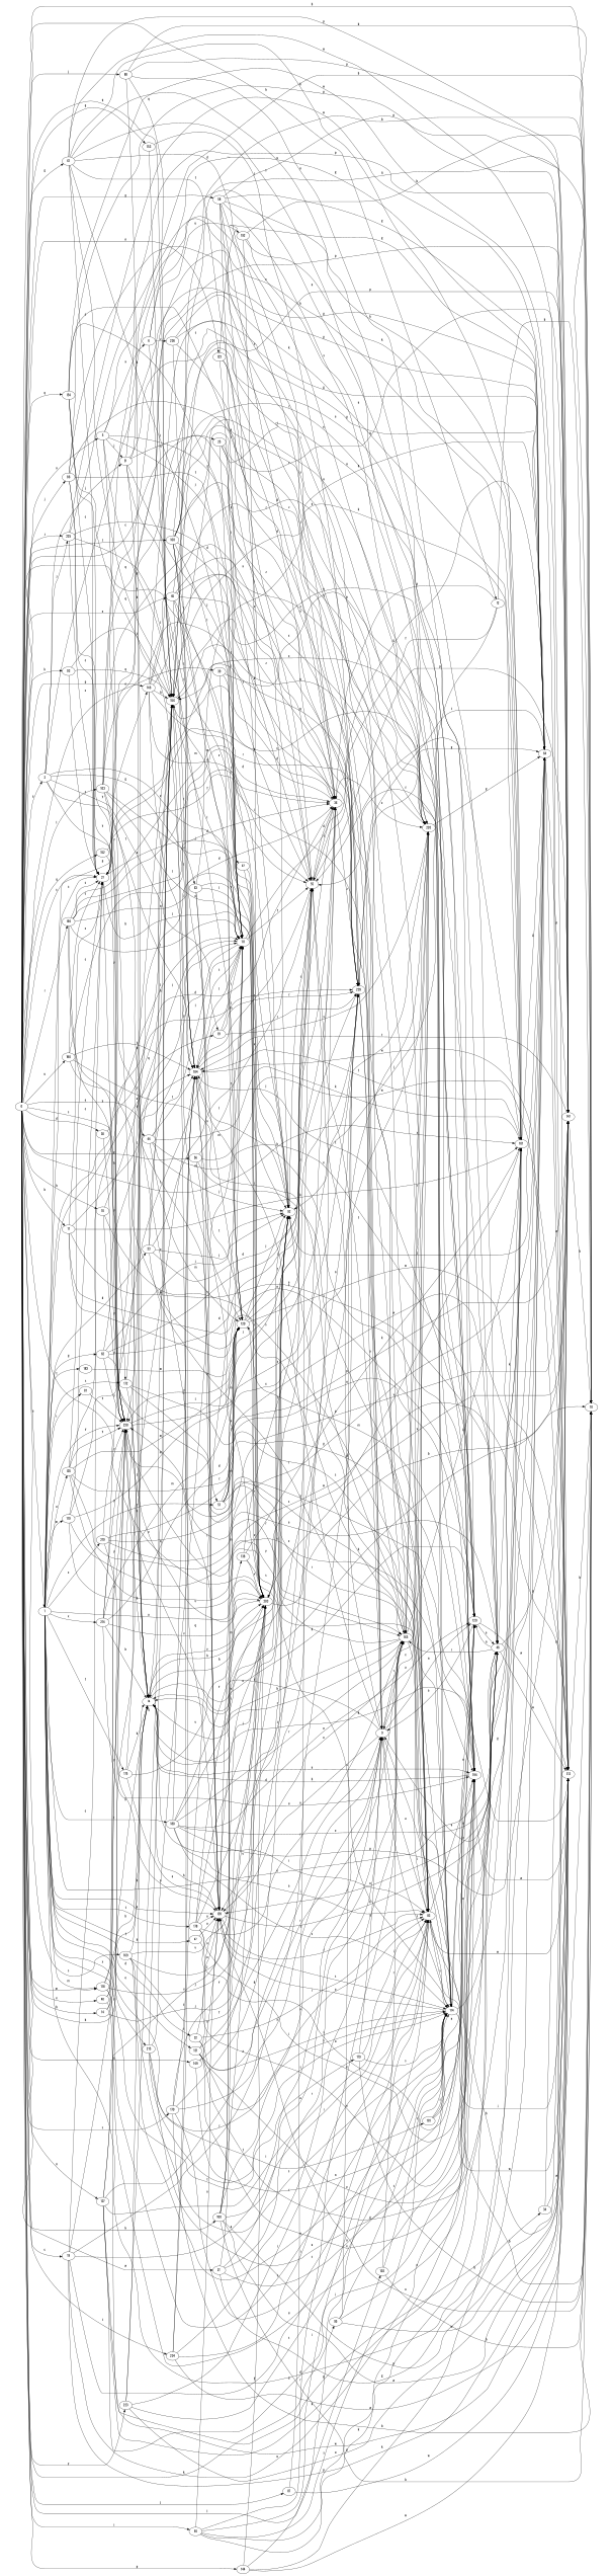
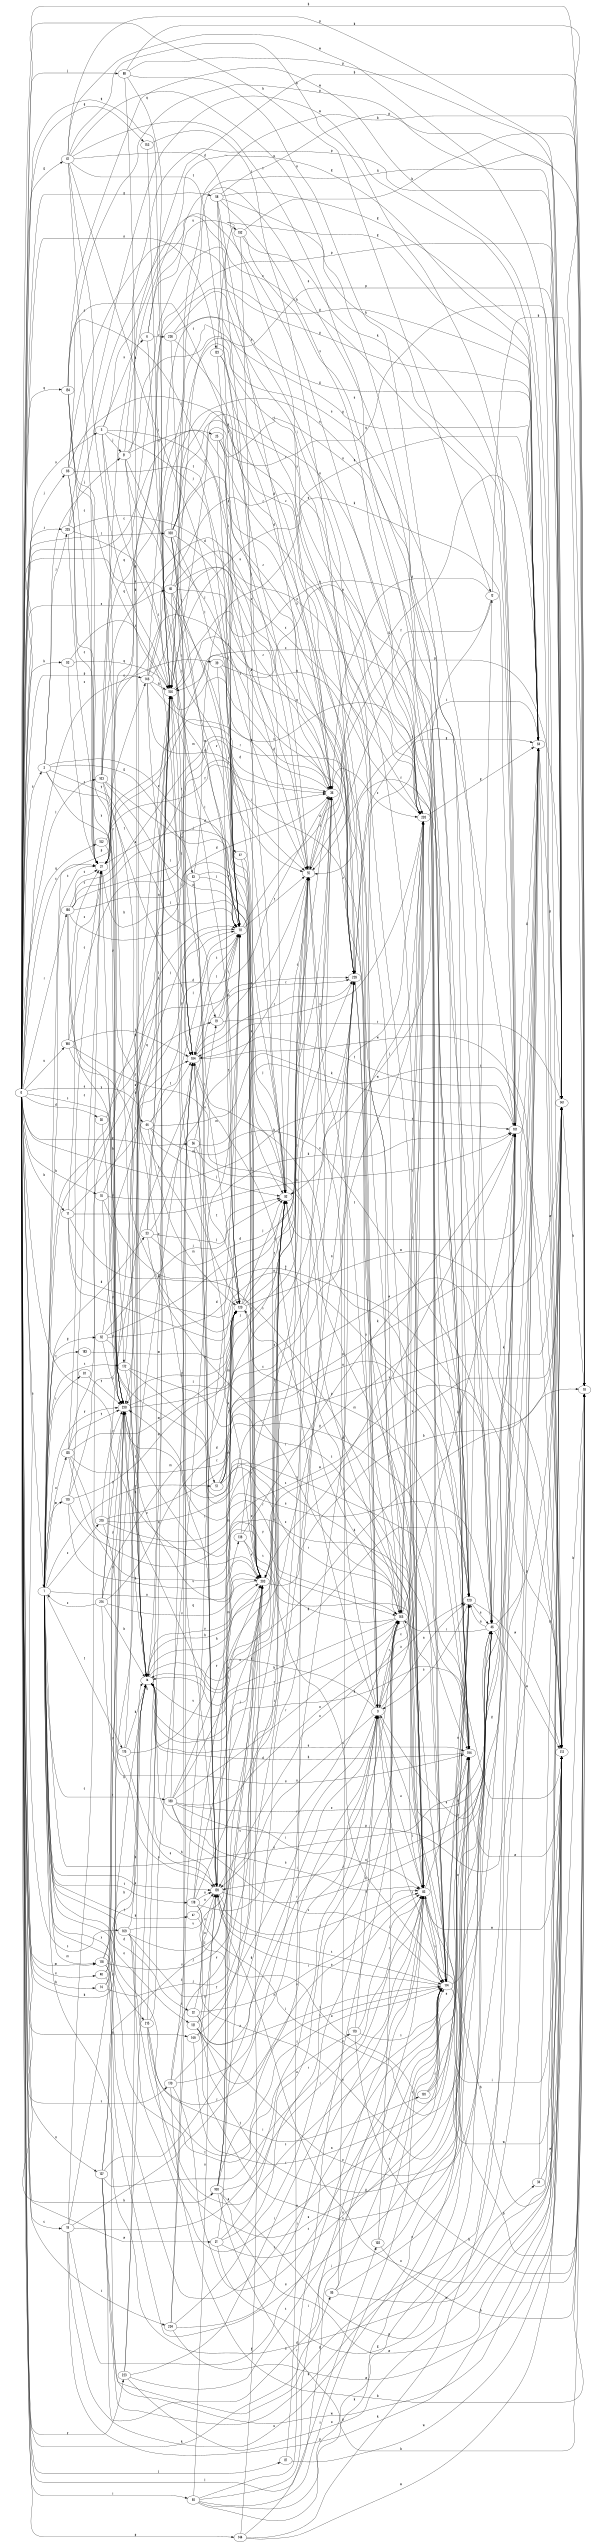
  strict digraph {
    fontname=Oswald
    rankdir=LR
    node [fontname=Oswald]
    edge [fontname=Oswald]
    0
    1
    2
    5
    14
    17
    18
    19
    25
    27
    30
    39
    40
    42
    44
    45
    56
    58
    61
    70
    72
    74
    80
    86
    87
    88
    93
    95
    100
    101
    102
    103
    108
    118
    123
    127
    144
    146
    149
    152
    153
    154
    156
    164
    169
    170
    172
    190
    203
    211
    223
    234
    235
    32
    33
    34
    36
    46
    47
    51
    62
    81
    119
    131
    135
    138
    139
    175
    178
    179
    180
    181
    183
    191
    214
    215
    219
    230
    63
    91
    184
    6
    55
    92
    220
    129
    174
    9
    83
    147
    194
    239
    111
    64
    120
    212
    165
    192
    236
    0 -> 1 [label=a]
    0 -> 2 [label=a]
    0 -> 5 [label=a]
    0 -> 14 [label=b]
    0 -> 17 [label=b]
    0 -> 18 [label=b]
    0 -> 19 [label=c]
    0 -> 25 [label=c]
    0 -> 27 [label=c]
    0 -> 30 [label=d]
    0 -> 39 [label=e]
    0 -> 40 [label=e]
    0 -> 42 [label=e]
    0 -> 44 [label=e]
    0 -> 45 [label=e]
    0 -> 56 [label=g]
    0 -> 58 [label=g]
    0 -> 61 [label=g]
    0 -> 70 [label=h]
    0 -> 72 [label=h]
    0 -> 74 [label=h]
    0 -> 80 [label=i]
    0 -> 86 [label=j]
    0 -> 87 [label=j]
    0 -> 88 [label=j]
    0 -> 93 [label=k]
    0 -> 95 [label=k]
    0 -> 100 [label=k]
    0 -> 101 [label=k]
    0 -> 102 [label=l]
    0 -> 103 [label=l]
    0 -> 108 [label=l]
    0 -> 118 [label=m]
    0 -> 123 [label=n]
    0 -> 127 [label=n]
    0 -> 144 [label=p]
    0 -> 146 [label=p]
    0 -> 149 [label=q]
    0 -> 152 [label=q]
    0 -> 153 [label=q]
    0 -> 154 [label=q]
    0 -> 156 [label=q]
    0 -> 164 [label=r]
    0 -> 169 [label=s]
    0 -> 170 [label=s]
    0 -> 172 [label=s]
    0 -> 190 [label=u]
    0 -> 203 [label=v]
    0 -> 211 [label=w]
    0 -> 223 [label=y]
    0 -> 234 [label=z]
    0 -> 235 [label=z]
    1 -> 27 [label=c]
    1 -> 118 [label=m]
    1 -> 146 [label=p]
    1 -> 172 [label=s]
    1 -> 32 [label=d]
    1 -> 33 [label=d]
    1 -> 34 [label=d]
    1 -> 36 [label=d]
    1 -> 46 [label=e]
    1 -> 47 [label=f]
    1 -> 51 [label=f]
    1 -> 62 [label=g]
    1 -> 81 [label=i]
    1 -> 119 [label=m]
    1 -> 131 [label=o]
    1 -> 135 [label=o]
    1 -> 138 [label=o]
    1 -> 139 [label=o]
    1 -> 175 [label=t]
    1 -> 178 [label=t]
    1 -> 179 [label=t]
    1 -> 180 [label=t]
    1 -> 181 [label=t]
    1 -> 183 [label=t]
    1 -> 191 [label=u]
-   1 -> 214 [label=x]
+   214 -> 1 [label=x]
    1 -> 215 [label=x]
    1 -> 219 [label=x]
    1 -> 230 [label=y]
-   2 -> 101 [label=k]
+   70 -> 101 [label=k]
    2 -> 203 [label=v]
    2 -> 235 [label=z]
    2 -> 51 [label=f]
    2 -> 191 [label=u]
    2 -> 63 [label=g]
    2 -> 91 [label=j]
    2 -> 184 [label=t]
    5 -> 74 [label=h]
    5 -> 156 [label=q]
    5 -> 91 [label=j]
    5 -> 6 [label=a]
    5 -> 55 [label=f]
    5 -> 92 [label=j]
    5 -> 220 [label=x]
    14 -> 74 [label=h]
    14 -> 230 [label=y]
    14 -> 92 [label=j]
    17 -> 27 [label=c]
    17 -> 101 [label=k]
    17 -> 46 [label=e]
    17 -> 184 [label=t]
    17 -> 129 [label=n]
    17 -> 174 [label=s]
    18 -> 156 [label=q]
    18 -> 139 [label=o]
    19 -> 27 [label=c]
    19 -> 184 [label=t]
    19 -> 9 [label=a]
    19 -> 83 [label=i]
    19 -> 147 [label=p]
    19 -> 194 [label=u]
    19 -> 239 [label=z]
    25 -> 220 [label=x]
    25 -> 9 [label=a]
    25 -> 194 [label=u]
    25 -> 111 [label=l]
    27 -> 230 [label=y]
    27 -> 55 [label=f]
    27 -> 92 [label=j]
    27 -> 147 [label=p]
    27 -> 111 [label=l]
    27 -> 64 [label=g]
    30 -> 230 [label=y]
    30 -> 239 [label=z]
    39 -> 36 [label=d]
    39 -> 129 [label=n]
    39 -> 120 [label=m]
    40 -> 156 [label=q]
    40 -> 230 [label=y]
    40 -> 212 [label=w]
    42 -> 203 [label=v]
    42 -> 92 [label=j]
    44 -> 101 [label=k]
    44 -> 156 [label=q]
    44 -> 46 [label=e]
    44 -> 184 [label=t]
    44 -> 92 [label=j]
    44 -> 120 [label=m]
    45 -> 203 [label=v]
    45 -> 36 [label=d]
    45 -> 184 [label=t]
    45 -> 92 [label=j]
    45 -> 220 [label=x]
    45 -> 194 [label=u]
    45 -> 239 [label=z]
    56 -> 203 [label=v]
    56 -> 174 [label=s]
-   56 -> 111 [label=l]
+   56 -> 191 [label=l]
    56 -> 212 [label=w]
    58 -> 101 [label=k]
    58 -> 36 [label=d]
    58 -> 92 [label=j]
    58 -> 220 [label=x]
    58 -> 147 [label=p]
-   58 -> 239 [label=z]
    58 -> 111 [label=l]
    58 -> 64 [label=g]
    61 -> 27 [label=c]
    61 -> 101 [label=k]
    61 -> 156 [label=q]
    61 -> 36 [label=d]
    61 -> 55 [label=f]
    61 -> 174 [label=s]
    61 -> 147 [label=p]
    61 -> 194 [label=u]
    61 -> 111 [label=l]
    61 -> 212 [label=w]
    70 -> 36 [label=d]
    70 -> 230 [label=y]
    70 -> 165 [label=r]
    72 -> 18 [label=b]
    72 -> 36 [label=d]
    72 -> 55 [label=f]
    72 -> 92 [label=j]
    74 -> 156 [label=q]
    74 -> 203 [label=v]
    74 -> 220 [label=x]
    74 -> 83 [label=i]
    74 -> 194 [label=u]
    74 -> 165 [label=r]
    80 -> 101 [label=k]
    80 -> 139 [label=o]
    80 -> 174 [label=s]
    80 -> 83 [label=i]
    80 -> 194 [label=u]
    80 -> 165 [label=r]
    86 -> 27 [label=c]
    86 -> 230 [label=y]
    86 -> 55 [label=f]
    86 -> 220 [label=x]
    86 -> 9 [label=a]
    86 -> 147 [label=p]
    87 -> 55 [label=f]
    87 -> 212 [label=w]
    88 -> 18 [label=b]
    88 -> 74 [label=h]
    88 -> 156 [label=q]
    88 -> 147 [label=p]
    88 -> 194 [label=u]
    93 -> 27 [label=c]
    93 -> 156 [label=q]
    93 -> 184 [label=t]
    95 -> 46 [label=e]
    95 -> 174 [label=s]
    95 -> 239 [label=z]
    95 -> 212 [label=w]
    100 -> 18 [label=b]
    100 -> 203 [label=v]
    100 -> 9 [label=a]
    100 -> 83 [label=i]
    100 -> 147 [label=p]
    100 -> 111 [label=l]
    100 -> 120 [label=m]
    100 -> 212 [label=w]
    101 -> 203 [label=v]
    101 -> 139 [label=o]
    101 -> 184 [label=t]
    101 -> 55 [label=f]
    101 -> 64 [label=g]
    102 -> 18 [label=b]
    102 -> 174 [label=s]
    102 -> 165 [label=r]
    103 -> 203 [label=v]
    103 -> 139 [label=o]
    103 -> 230 [label=y]
    103 -> 9 [label=a]
    103 -> 147 [label=p]
    103 -> 239 [label=z]
    103 -> 111 [label=l]
    103 -> 64 [label=g]
    108 -> 18 [label=b]
    108 -> 46 [label=e]
    108 -> 139 [label=o]
    108 -> 184 [label=t]
    108 -> 55 [label=f]
    108 -> 220 [label=x]
    108 -> 83 [label=i]
    108 -> 239 [label=z]
    108 -> 111 [label=l]
    108 -> 120 [label=m]
    118 -> 74 [label=h]
    118 -> 230 [label=y]
    118 -> 92 [label=j]
    118 -> 174 [label=s]
    118 -> 194 [label=u]
    123 -> 36 [label=d]
    123 -> 239 [label=z]
    123 -> 111 [label=l]
    123 -> 64 [label=g]
    127 -> 101 [label=k]
    127 -> 203 [label=v]
    127 -> 230 [label=y]
    127 -> 9 [label=a]
    127 -> 83 [label=i]
    127 -> 194 [label=u]
    127 -> 64 [label=g]
    144 -> 101 [label=k]
    144 -> 203 [label=v]
    144 -> 83 [label=i]
    144 -> 212 [label=w]
    146 -> 156 [label=q]
    146 -> 36 [label=d]
    146 -> 46 [label=e]
    146 -> 55 [label=f]
    146 -> 220 [label=x]
    146 -> 194 [label=u]
    146 -> 64 [label=g]
    146 -> 120 [label=m]
    149 -> 36 [label=d]
    149 -> 139 [label=o]
    149 -> 129 [label=n]
    152 -> 230 [label=y]
    152 -> 64 [label=g]
    153 -> 156 [label=q]
    153 -> 239 [label=z]
    154 -> 27 [label=c]
    154 -> 156 [label=q]
    154 -> 230 [label=y]
    154 -> 55 [label=f]
    154 -> 92 [label=j]
    154 -> 212 [label=w]
    156 -> 184 [label=t]
    156 -> 129 [label=n]
    156 -> 147 [label=p]
    156 -> 111 [label=l]
    164 -> 27 [label=c]
    164 -> 74 [label=h]
    164 -> 36 [label=d]
    164 -> 230 [label=y]
    164 -> 92 [label=j]
    164 -> 83 [label=i]
    164 -> 111 [label=l]
    164 -> 165 [label=r]
    169 -> 74 [label=h]
    169 -> 203 [label=v]
    169 -> 55 [label=f]
    169 -> 92 [label=j]
    169 -> 129 [label=n]
    169 -> 174 [label=s]
    170 -> 18 [label=b]
    170 -> 203 [label=v]
    170 -> 36 [label=d]
    170 -> 184 [label=t]
    170 -> 174 [label=s]
    170 -> 9 [label=a]
    172 -> 74 [label=h]
    172 -> 174 [label=s]
    172 -> 147 [label=p]
    172 -> 111 [label=l]
    190 -> 27 [label=c]
    190 -> 36 [label=d]
    190 -> 184 [label=t]
    190 -> 83 [label=i]
    190 -> 120 [label=m]
    203 -> 18 [label=b]
    203 -> 74 [label=h]
    203 -> 139 [label=o]
    203 -> 92 [label=j]
    211 -> 129 [label=n]
    211 -> 9 [label=a]
    211 -> 64 [label=g]
    211 -> 120 [label=m]
    211 -> 165 [label=r]
    223 -> 74 [label=h]
    223 -> 156 [label=q]
    223 -> 174 [label=s]
    223 -> 83 [label=i]
    223 -> 147 [label=p]
    234 -> 184 [label=t]
    234 -> 83 [label=i]
    234 -> 111 [label=l]
    234 -> 212 [label=w]
    234 -> 165 [label=r]
    235 -> 27 [label=c]
    235 -> 101 [label=k]
    235 -> 36 [label=d]
    235 -> 111 [label=l]
    235 -> 212 [label=w]
    32 -> 46 [label=e]
    32 -> 139 [label=o]
    32 -> 174 [label=s]
    32 -> 83 [label=i]
    33 -> 156 [label=q]
    33 -> 36 [label=d]
    33 -> 55 [label=f]
    33 -> 92 [label=j]
    33 -> 83 [label=i]
    33 -> 111 [label=l]
    34 -> 147 [label=p]
    34 -> 212 [label=w]
    36 -> 156 [label=q]
    36 -> 55 [label=f]
    36 -> 220 [label=x]
    36 -> 239 [label=z]
    46 -> 101 [label=k]
    46 -> 55 [label=f]
    46 -> 129 [label=n]
    46 -> 147 [label=p]
    46 -> 212 [label=w]
    46 -> 165 [label=r]
    47 -> 46 [label=e]
    47 -> 139 [label=o]
    51 -> 129 [label=n]
    51 -> 174 [label=s]
    51 -> 194 [label=u]
    51 -> 120 [label=m]
    51 -> 212 [label=w]
    51 -> 165 [label=r]
    62 -> 36 [label=d]
    62 -> 230 [label=y]
    62 -> 55 [label=f]
    62 -> 92 [label=j]
    62 -> 111 [label=l]
    62 -> 165 [label=r]
    81 -> 230 [label=y]
    119 -> 27 [label=c]
    119 -> 174 [label=s]
    119 -> 111 [label=l]
    119 -> 120 [label=m]
    119 -> 212 [label=w]
    131 -> 46 [label=e]
    131 -> 139 [label=o]
    131 -> 174 [label=s]
    131 -> 9 [label=a]
    131 -> 64 [label=g]
    131 -> 165 [label=r]
    135 -> 27 [label=c]
    135 -> 46 [label=e]
    135 -> 230 [label=y]
    135 -> 194 [label=u]
    135 -> 239 [label=z]
    135 -> 111 [label=l]
    135 -> 120 [label=m]
    138 -> 101 [label=k]
    138 -> 203 [label=v]
    138 -> 55 [label=f]
    138 -> 174 [label=s]
    139 -> 74 [label=h]
    139 -> 101 [label=k]
    139 -> 156 [label=q]
    139 -> 174 [label=s]
    139 -> 83 [label=i]
    139 -> 120 [label=m]
    175 -> 74 [label=h]
    175 -> 156 [label=q]
    175 -> 203 [label=v]
    175 -> 139 [label=o]
    178 -> 203 [label=v]
    178 -> 46 [label=e]
    178 -> 139 [label=o]
    178 -> 92 [label=j]
    178 -> 194 [label=u]
    178 -> 239 [label=z]
    178 -> 165 [label=r]
    179 -> 18 [label=b]
    179 -> 174 [label=s]
    179 -> 9 [label=a]
    179 -> 83 [label=i]
    180 -> 203 [label=v]
    180 -> 46 [label=e]
    180 -> 184 [label=t]
    180 -> 92 [label=j]
    180 -> 129 [label=n]
    180 -> 174 [label=s]
    180 -> 83 [label=i]
    180 -> 147 [label=p]
    180 -> 165 [label=r]
    181 -> 46 [label=e]
    181 -> 129 [label=n]
    181 -> 174 [label=s]
    183 -> 120 [label=m]
    191 -> 220 [label=x]
    191 -> 239 [label=z]
    191 -> 111 [label=l]
    214 -> 74 [label=h]
    214 -> 156 [label=q]
    214 -> 203 [label=v]
    214 -> 36 [label=d]
    214 -> 230 [label=y]
    214 -> 194 [label=u]
    214 -> 120 [label=m]
    215 -> 156 [label=q]
    215 -> 174 [label=s]
    215 -> 83 [label=i]
    215 -> 194 [label=u]
    215 -> 111 [label=l]
    219 -> 139 [label=o]
    219 -> 230 [label=y]
    219 -> 220 [label=x]
    219 -> 147 [label=p]
    219 -> 64 [label=g]
    230 -> 74 [label=h]
    230 -> 203 [label=v]
    230 -> 220 [label=x]
    230 -> 239 [label=z]
    230 -> 165 [label=r]
    63 -> 101 [label=k]
    63 -> 203 [label=v]
    63 -> 139 [label=o]
    63 -> 111 [label=l]
    63 -> 120 [label=m]
    91 -> 18 [label=b]
    91 -> 74 [label=h]
    91 -> 36 [label=d]
    91 -> 92 [label=j]
    91 -> 83 [label=i]
    91 -> 111 [label=l]
    91 -> 64 [label=g]
    184 -> 139 [label=o]
    184 -> 129 [label=n]
    184 -> 239 [label=z]
    184 -> 111 [label=l]
    184 -> 212 [label=w]
    6 -> 129 [label=n]
    6 -> 120 [label=m]
    6 -> 192 [label=u]
    6 -> 236 [label=z]
    55 -> 36 [label=d]
    55 -> 184 [label=t]
    55 -> 147 [label=p]
    92 -> 74 [label=h]
    92 -> 55 [label=f]
    220 -> 156 [label=q]
    220 -> 139 [label=o]
    220 -> 9 [label=a]
    220 -> 64 [label=g]
    220 -> 165 [label=r]
    129 -> 27 [label=c]
    129 -> 74 [label=h]
    129 -> 46 [label=e]
-   129 -> 184 [label=t]
+   129 -> 72 [label=t]
    129 -> 9 [label=a]
    129 -> 212 [label=w]
    174 -> 27 [label=c]
    174 -> 139 [label=o]
    174 -> 129 [label=n]
    174 -> 194 [label=u]
    174 -> 64 [label=g]
    174 -> 212 [label=w]
    9 -> 18 [label=b]
    9 -> 139 [label=o]
    9 -> 230 [label=y]
    9 -> 184 [label=t]
    9 -> 55 [label=f]
    9 -> 220 [label=x]
    9 -> 129 [label=n]
    9 -> 174 [label=s]
    9 -> 165 [label=r]
    83 -> 18 [label=b]
    83 -> 156 [label=q]
    83 -> 174 [label=s]
    83 -> 9 [label=a]
    83 -> 194 [label=u]
    83 -> 212 [label=w]
    147 -> 18 [label=b]
    147 -> 74 [label=h]
    147 -> 156 [label=q]
    147 -> 203 [label=v]
    147 -> 184 [label=t]
    194 -> 74 [label=h]
    194 -> 230 [label=y]
    194 -> 120 [label=m]
    194 -> 212 [label=w]
    239 -> 9 [label=a]
    239 -> 83 [label=i]
    239 -> 64 [label=g]
    111 -> 230 [label=y]
    111 -> 184 [label=t]
    111 -> 55 [label=f]
    111 -> 64 [label=g]
    64 -> 156 [label=q]
    64 -> 92 [label=j]
    64 -> 9 [label=a]
    64 -> 147 [label=p]
    64 -> 239 [label=z]
    64 -> 212 [label=w]
    120 -> 203 [label=v]
    120 -> 230 [label=y]
    120 -> 184 [label=t]
    120 -> 55 [label=f]
    120 -> 92 [label=j]
    120 -> 239 [label=z]
    120 -> 212 [label=w]
    212 -> 18 [label=b]
    212 -> 74 [label=h]
    212 -> 83 [label=i]
    165 -> 74 [label=h]
    165 -> 101 [label=k]
    165 -> 230 [label=y]
    165 -> 55 [label=f]
    165 -> 92 [label=j]
    165 -> 220 [label=x]
    165 -> 83 [label=i]
    192 -> 18 [label=b]
    192 -> 101 [label=k]
    192 -> 203 [label=v]
    192 -> 194 [label=u]
    236 -> 184 [label=t]
    236 -> 83 [label=i]
    236 -> 239 [label=z]
    236 -> 165 [label=r]
  }
